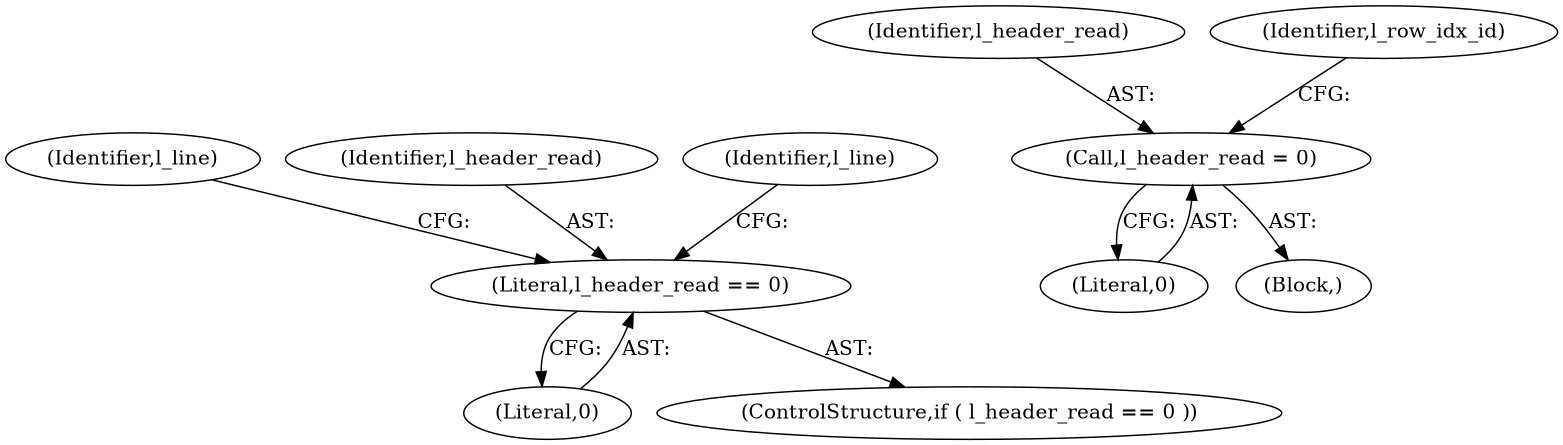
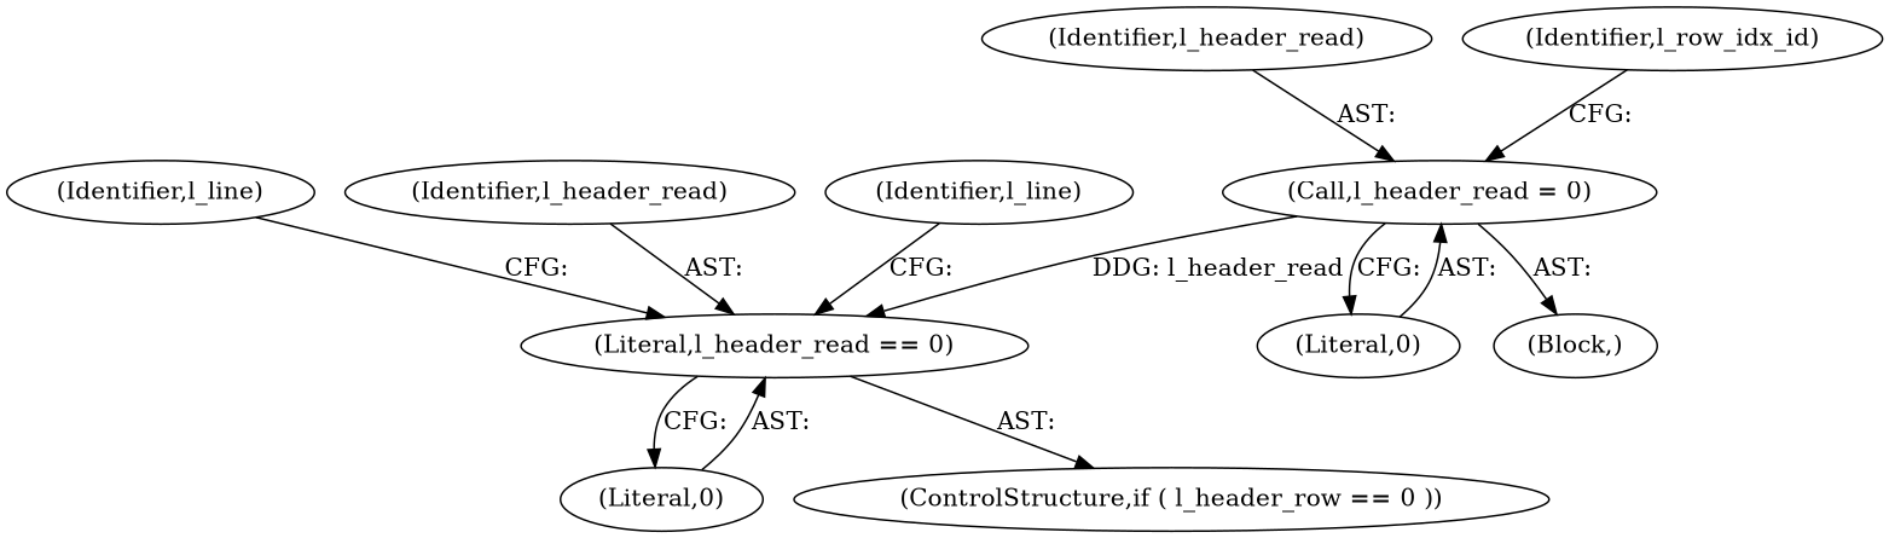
  digraph {
    n1 [label="(Call,l_header_read = 0)"]
    n2 [label="(Literal,l_header_read == 0)"]
    n3 [label="(Literal,0)"]
    n4 [label="(Block,)"]
    n5 [label="(Literal,0)"]
-   n6 [label="(ControlStructure,if ( l_header_read == 0 ))"]
+   n6 [label="(ControlStructure,if ( l_header_row == 0 ))"]
    n7 [label="(Identifier,l_line)"]
    n8 [label="(Identifier,l_header_read)"]
    n9 [label="(Identifier,l_header_read)"]
    n10 [label="(Identifier,l_line)"]
    n11 [label="(Identifier,l_row_idx_id)"]
+   n1 -> n2 [label="DDG: l_header_read"]
    n1 -> n3 [label="CFG: "]
    n1 -> n4 [label="AST: "]
    n2 -> n5 [label="CFG: "]
    n2 -> n6 [label="AST: "]
    n3 -> n1 [label="AST: "]
    n5 -> n2 [label="AST: "]
    n7 -> n2 [label="CFG: "]
    n8 -> n1 [label="AST: "]
    n9 -> n2 [label="AST: "]
    n10 -> n2 [label="CFG: "]
    n11 -> n1 [label="CFG: "]
  }
